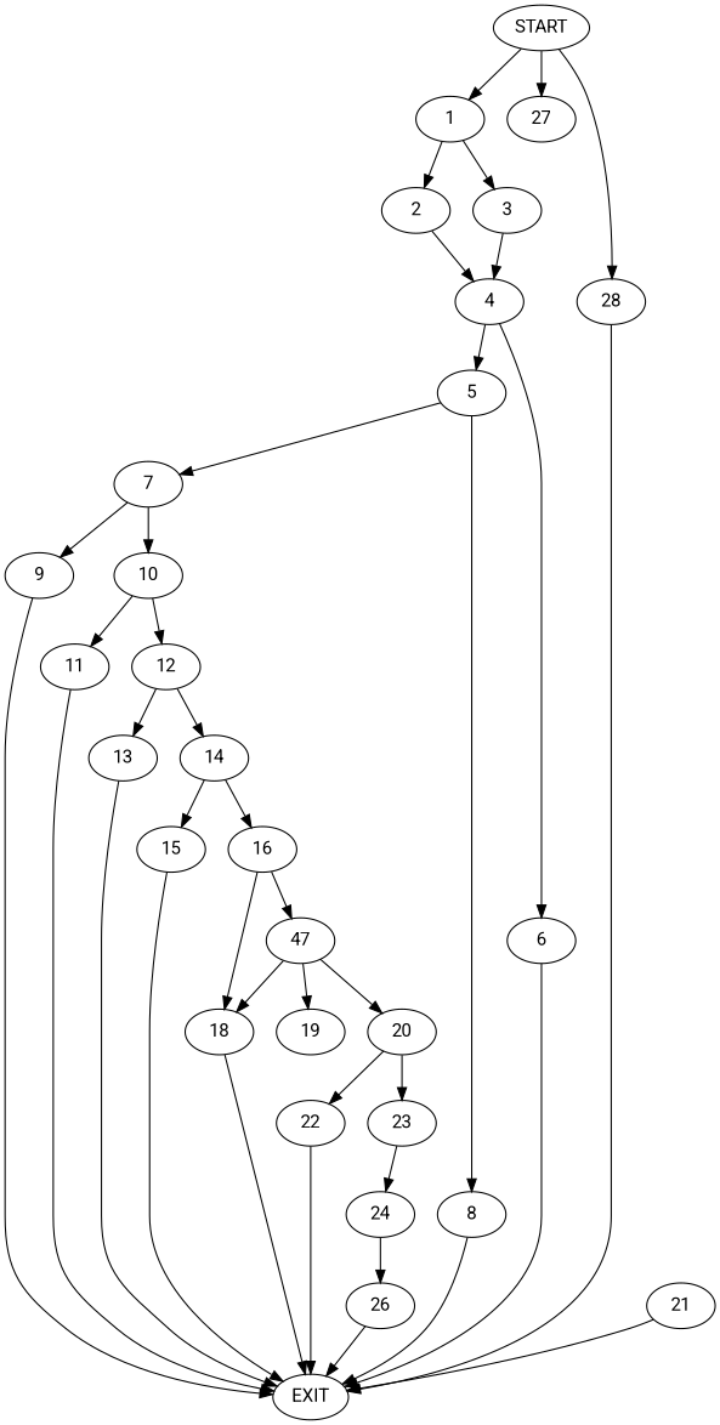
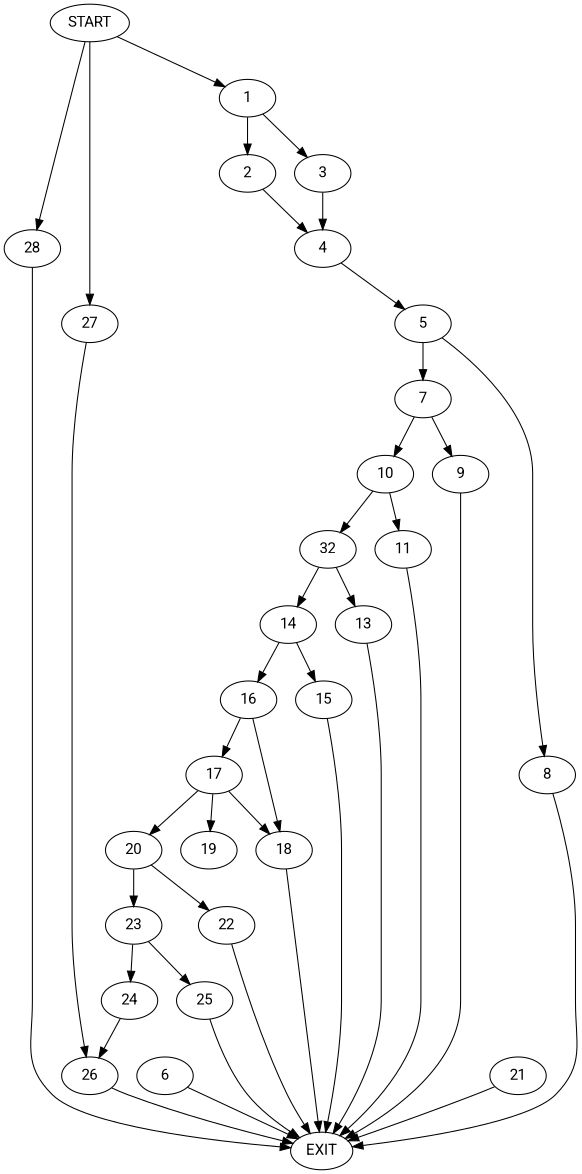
  digraph {
    fontname=Roboto
    node [fontname=Roboto]
    edge [fontname=Roboto]
    n1 [label=START]
    1
    27
    28
    2
    3
    26
    n8 [label=EXIT]
    4
    5
    6
    7
    8
    9
    10
    11
-   12
+   12 [label=32]
    13
    14
    15
    16
-   17 [label=47]
+   17
    18
    19
    20
    22
    23
    21
    24
+   25
    n1 -> 1
    n1 -> 27
    n1 -> 28
    1 -> 2
    1 -> 3
+   27 -> 26
    28 -> n8
    2 -> 4
    3 -> 4
    26 -> n8
    4 -> 5
-   4 -> 6
    5 -> 7
    5 -> 8
    6 -> n8
    7 -> 9
    7 -> 10
    8 -> n8
    9 -> n8
    10 -> 11
    10 -> 12
    11 -> n8
    12 -> 13
    12 -> 14
    13 -> n8
    14 -> 15
    14 -> 16
    15 -> n8
    16 -> 17
    16 -> 18
    17 -> 18
    17 -> 19
    17 -> 20
    18 -> n8
    20 -> 22
    20 -> 23
    22 -> n8
    23 -> 24
+   23 -> 25
    21 -> n8
    24 -> 26
+   25 -> n8
  }
